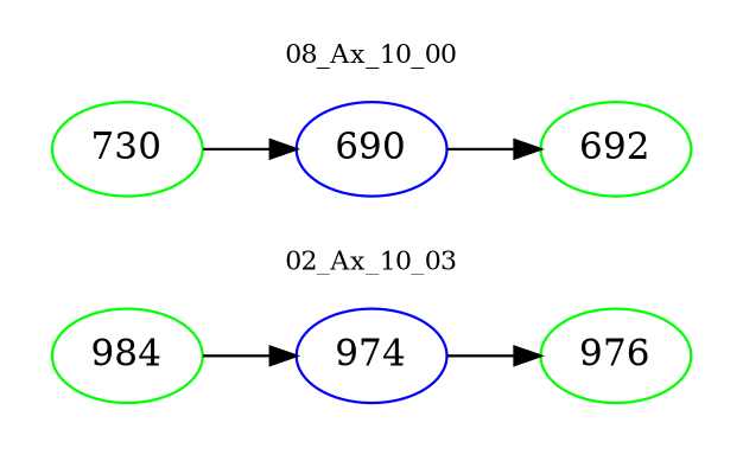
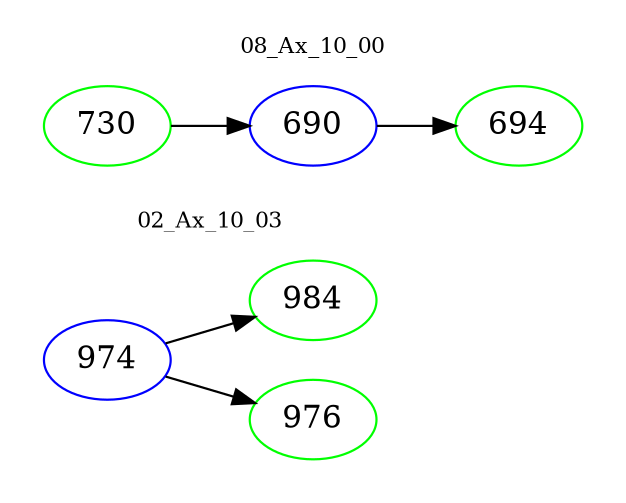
  digraph {
    rankdir=LR
    node [color=green]
    edge [color=black]
    n1 [color=blue label=974]
    n2 [label=976]
    n3 [label=984]
    n4 [color=blue label=690]
    n5 [label=730]
-   n6 [label=692]
+   n6 [label=694]
    subgraph cluster_1 {
      color=white
      fontsize=10
      label="02_Ax_10_03"
      n1
      n2
      n3
    }
    subgraph cluster_2 {
      color=white
      fontsize=10
      label="08_Ax_10_00"
      n4
      n5
      n6
    }
    n1 -> n2
-   n3 -> n1
+   n1 -> n3
    n4 -> n6
    n5 -> n4
  }
